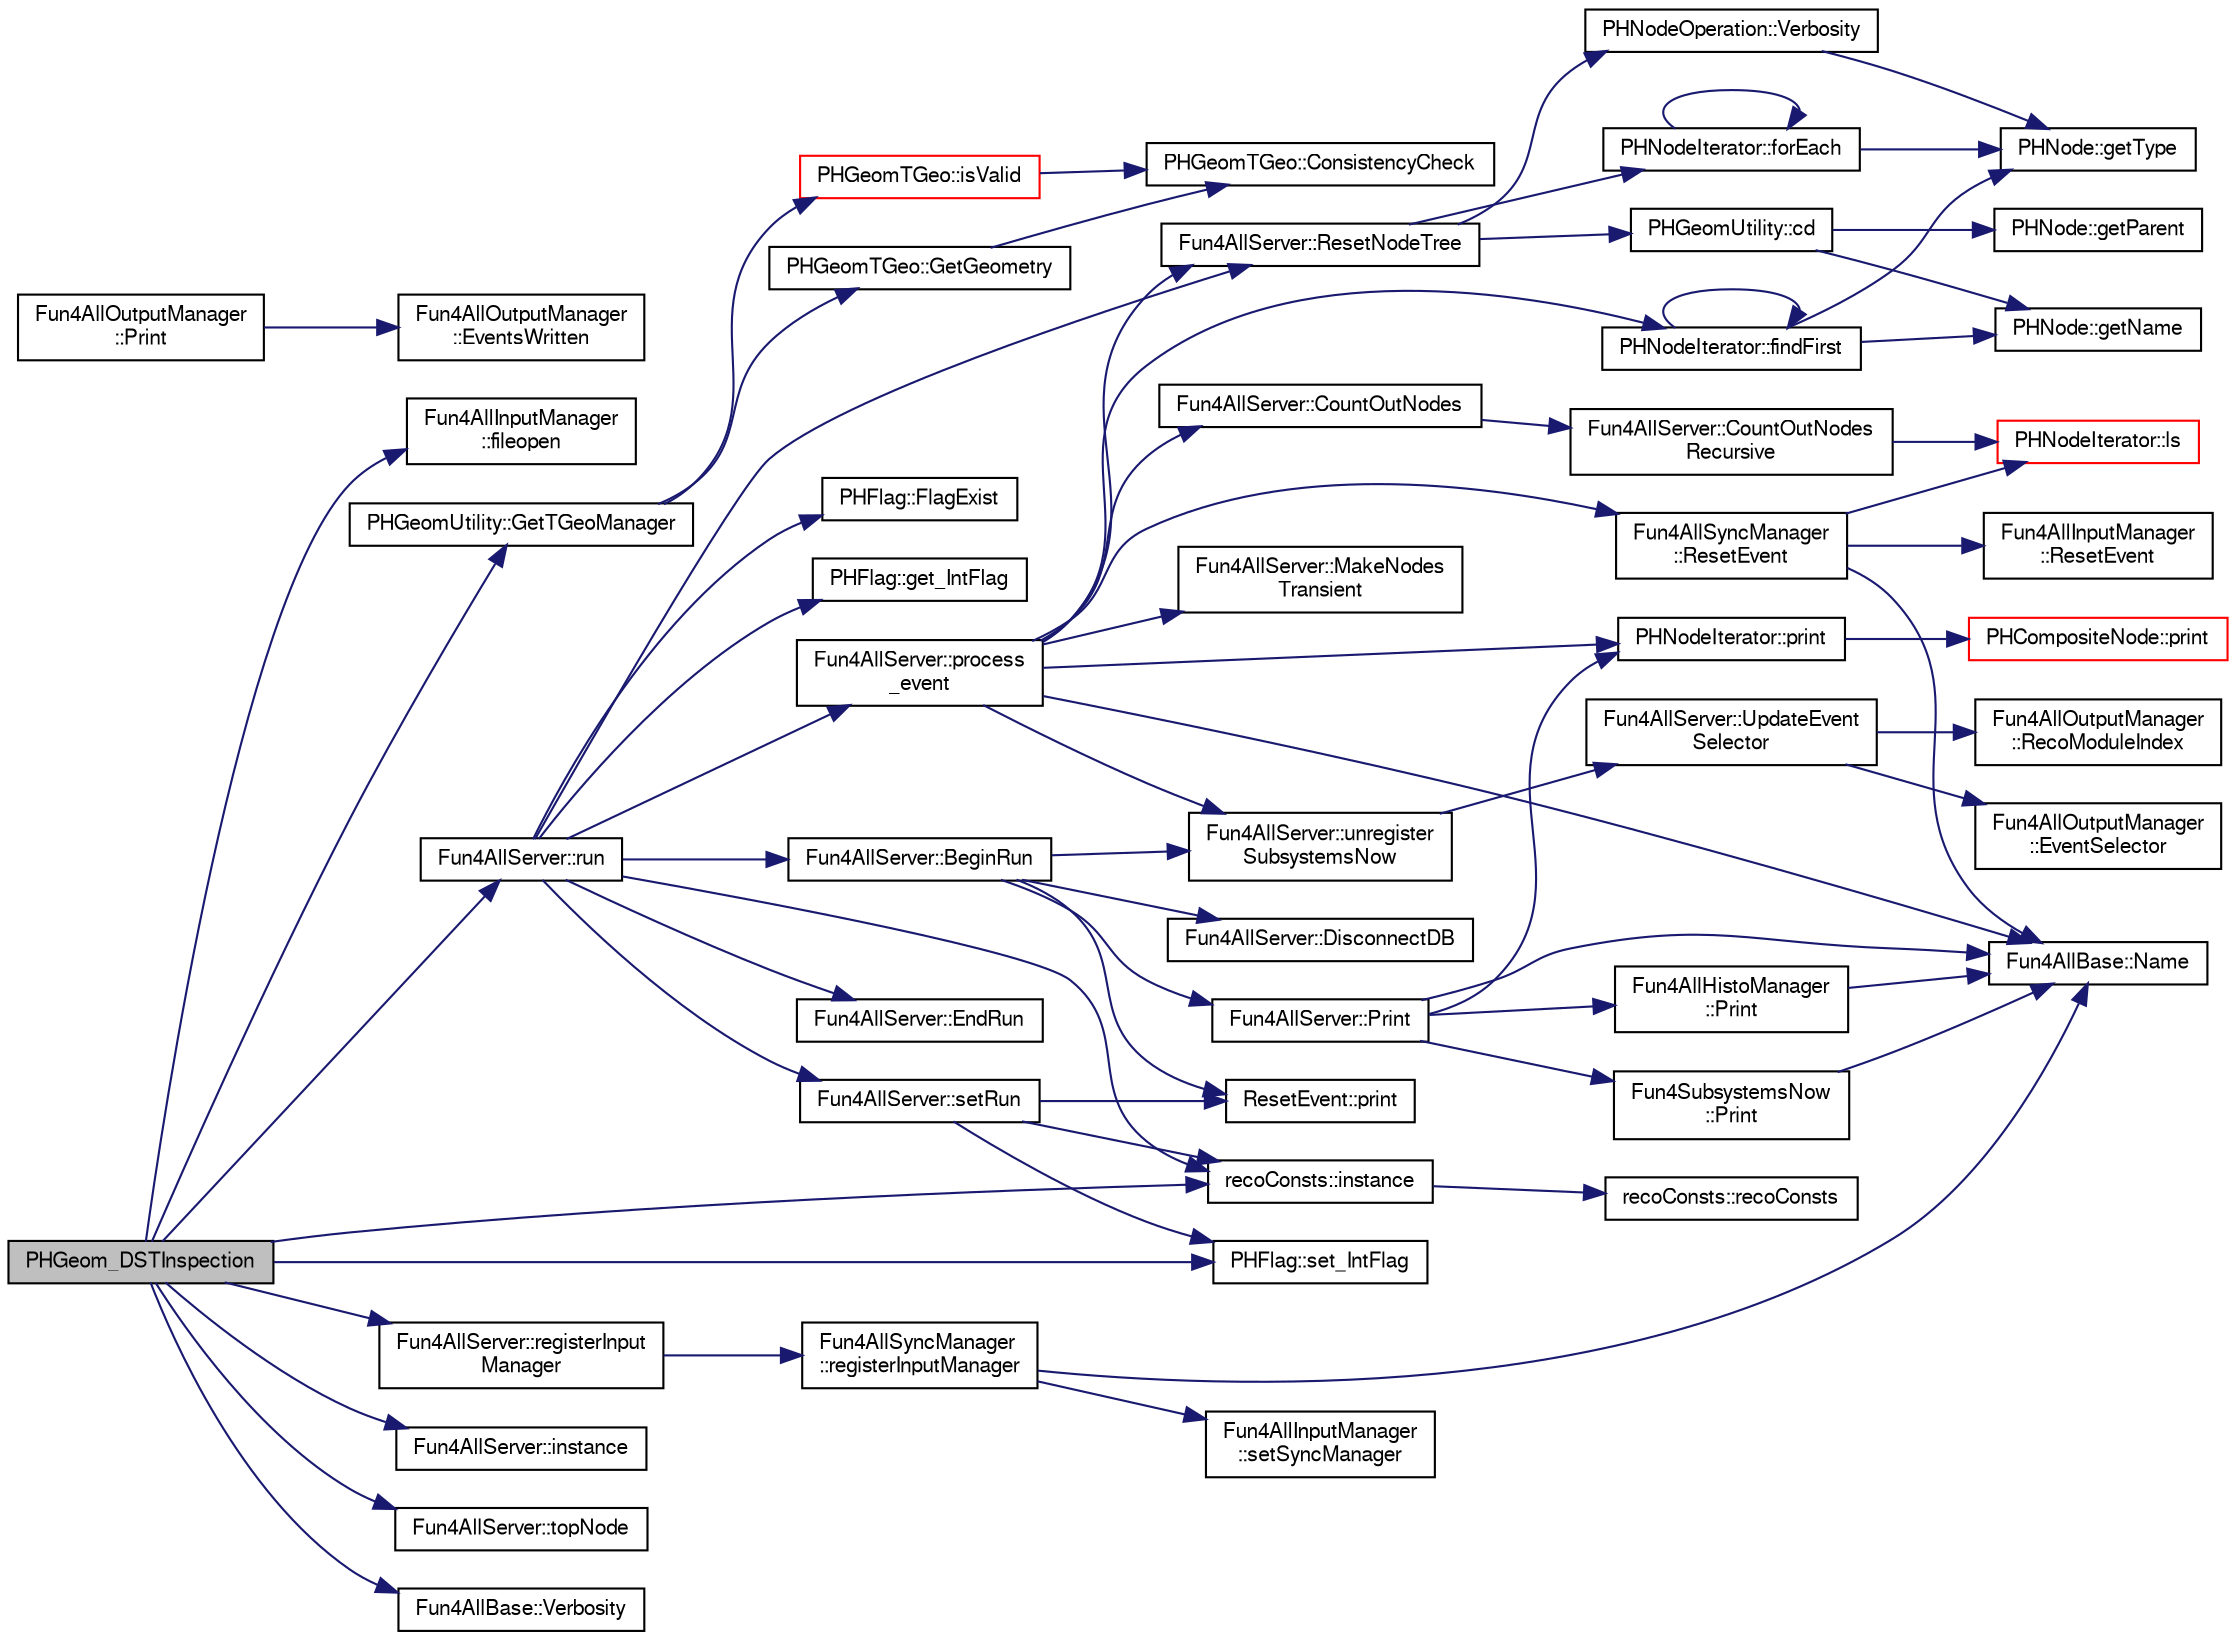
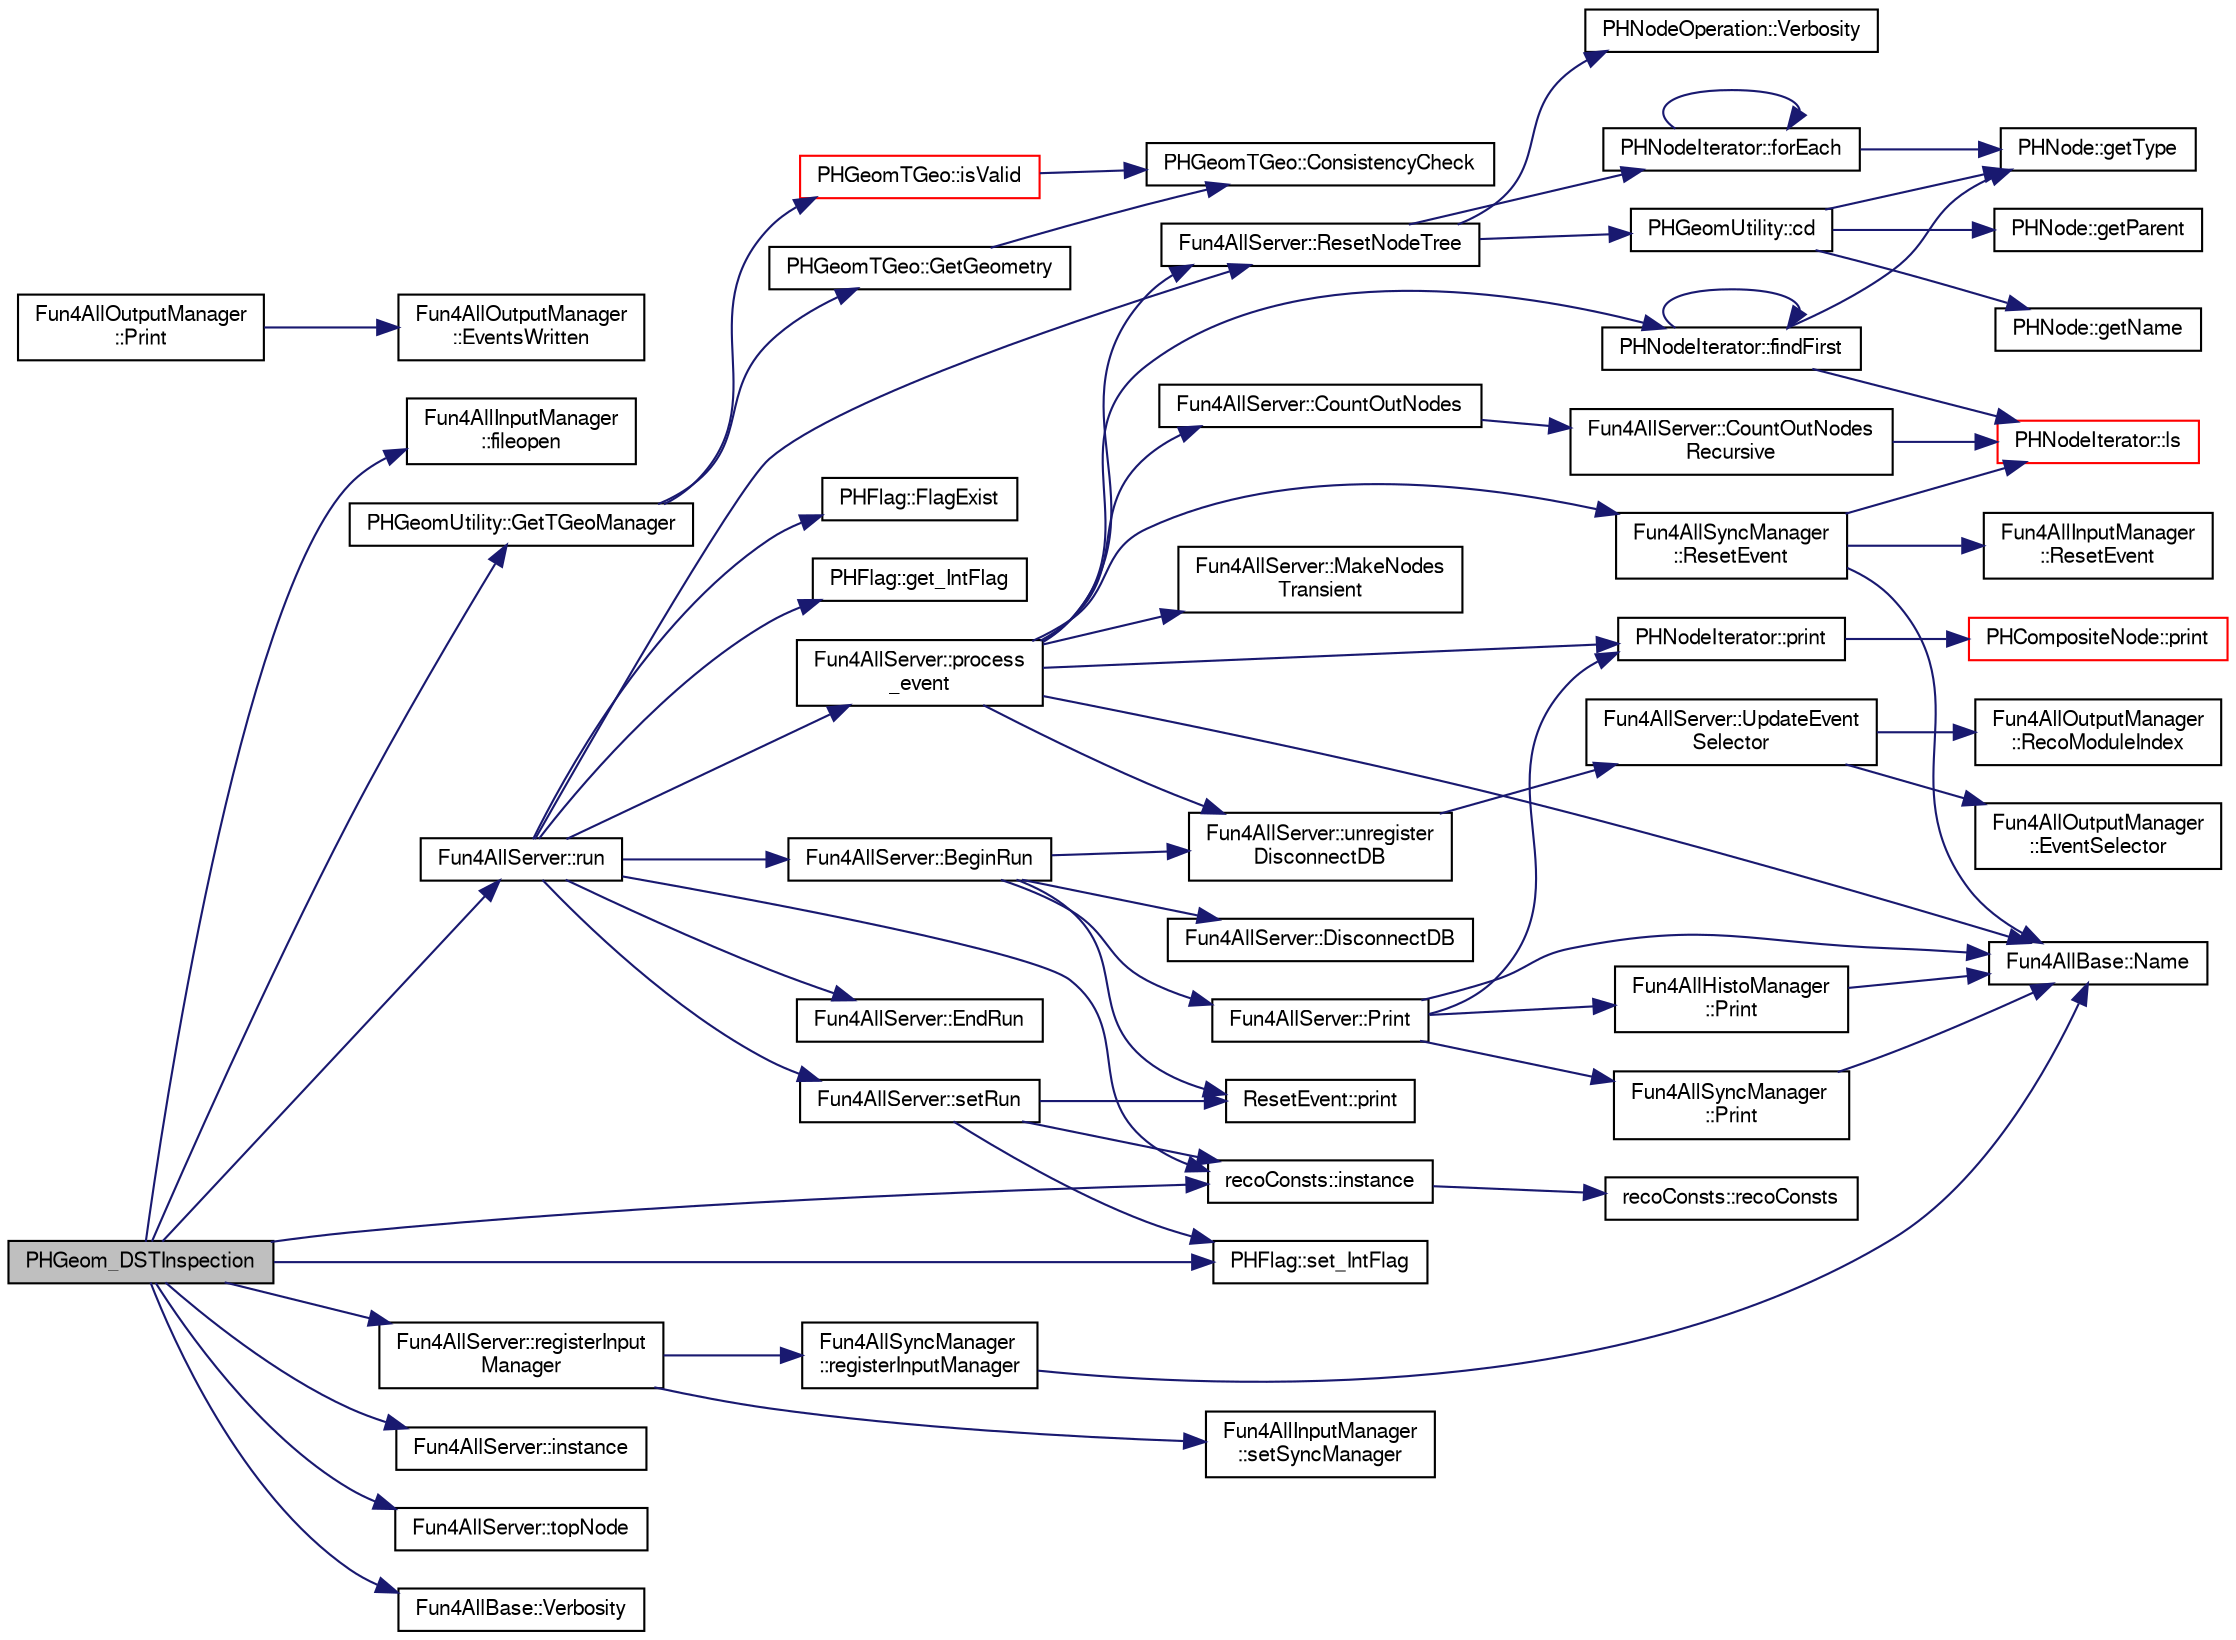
  digraph {
    rankdir=LR
    node [color=black fontname=FreeSans fontsize=10 shape=record]
    edge [color=midnightblue fontname=FreeSans fontsize=10 labelfontname=FreeSans labelfontsize=10 style=solid]
    n1 [fillcolor=grey75 fontcolor=black height=0.2 label=PHGeom_DSTInspection style=filled width=0.4]
    n2 [height=0.2 label="Fun4AllInputManager\l::fileopen" width=0.4]
    n3 [height=0.2 label="PHGeomUtility::GetTGeoManager" width=0.4]
    n4 [height=0.2 label="recoConsts::instance" width=0.4]
    n5 [height=0.2 label="Fun4AllServer::instance" width=0.4]
    n6 [height=0.2 label="Fun4AllServer::registerInput\lManager" width=0.4]
    n7 [height=0.2 label="Fun4AllServer::run" width=0.4]
    n8 [height=0.2 label="PHFlag::set_IntFlag" width=0.4]
    n9 [height=0.2 label="Fun4AllServer::topNode" width=0.4]
    n10 [height=0.2 label="Fun4AllBase::Verbosity" width=0.4]
    n11 [color=red height=0.2 label="PHGeomTGeo::isValid" width=0.4]
    n12 [height=0.2 label="PHGeomTGeo::GetGeometry" width=0.4]
    n13 [height=0.2 label="recoConsts::recoConsts" width=0.4]
    n14 [height=0.2 label="Fun4AllSyncManager\l::registerInputManager" width=0.4]
    n15 [height=0.2 label="PHFlag::FlagExist" width=0.4]
    n16 [height=0.2 label="PHFlag::get_IntFlag" width=0.4]
    n17 [height=0.2 label="Fun4AllServer::ResetNodeTree" width=0.4]
    n18 [height=0.2 label="Fun4AllServer::setRun" width=0.4]
    n19 [height=0.2 label="Fun4AllServer::BeginRun" width=0.4]
    n20 [height=0.2 label="Fun4AllServer::EndRun" width=0.4]
    n21 [height=0.2 label="Fun4AllServer::process\l_event" width=0.4]
    n22 [height=0.2 label="PHGeomTGeo::ConsistencyCheck" width=0.4]
    n23 [height=0.2 label="Fun4AllBase::Name" width=0.4]
    n24 [height=0.2 label="Fun4AllInputManager\l::setSyncManager" width=0.4]
    n25 [height=0.2 label="PHNodeOperation::Verbosity" width=0.4]
    n26 [height=0.2 label="PHGeomUtility::cd" width=0.4]
    n27 [height=0.2 label="PHNodeIterator::forEach" width=0.4]
    n28 [height=0.2 label="ResetEvent::print" width=0.4]
-   n29 [height=0.2 label="Fun4AllServer::unregister\lSubsystemsNow" width=0.4]
+   n29 [height=0.2 label="Fun4AllServer::unregister\lDisconnectDB" width=0.4]
    n30 [height=0.2 label="Fun4AllServer::DisconnectDB" width=0.4]
    n31 [height=0.2 label="Fun4AllServer::Print" width=0.4]
    n32 [height=0.2 label="PHNodeIterator::print" width=0.4]
    n33 [height=0.2 label="PHNodeIterator::findFirst" width=0.4]
    n34 [height=0.2 label="Fun4AllServer::CountOutNodes" width=0.4]
    n35 [height=0.2 label="Fun4AllServer::MakeNodes\lTransient" width=0.4]
    n36 [height=0.2 label="Fun4AllSyncManager\l::ResetEvent" width=0.4]
    n37 [height=0.2 label="PHNode::getParent" width=0.4]
    n38 [height=0.2 label="PHNode::getType" width=0.4]
    n39 [height=0.2 label="PHNode::getName" width=0.4]
    n40 [height=0.2 label="Fun4AllServer::UpdateEvent\lSelector" width=0.4]
    n41 [height=0.2 label="Fun4AllHistoManager\l::Print" width=0.4]
-   n42 [height=0.2 label="Fun4SubsystemsNow\l::Print" width=0.4]
+   n42 [height=0.2 label="Fun4AllSyncManager\l::Print" width=0.4]
    n43 [height=0.2 label="Fun4AllOutputManager\l::RecoModuleIndex" width=0.4]
    n44 [height=0.2 label="Fun4AllOutputManager\l::EventSelector" width=0.4]
    n45 [height=0.2 label="Fun4AllOutputManager\l::Print" width=0.4]
    n46 [height=0.2 label="Fun4AllOutputManager\l::EventsWritten" width=0.4]
    n47 [color=red height=0.2 label="PHCompositeNode::print" width=0.4]
    n48 [height=0.2 label="Fun4AllServer::CountOutNodes\lRecursive" width=0.4]
    n49 [color=red height=0.2 label="PHNodeIterator::ls" width=0.4]
    n50 [height=0.2 label="Fun4AllInputManager\l::ResetEvent" width=0.4]
    n1 -> n2
    n1 -> n3
    n1 -> n4
    n1 -> n5
    n1 -> n6
    n1 -> n7
    n1 -> n8
    n1 -> n9
    n1 -> n10
    n3 -> n11
    n3 -> n12
    n4 -> n13
    n6 -> n14
    n7 -> n4
    n7 -> n15
    n7 -> n16
    n7 -> n17
    n7 -> n18
    n7 -> n19
    n7 -> n20
    n7 -> n21
    n11 -> n22
    n12 -> n22
    n14 -> n23
-   n14 -> n24
+   n6 -> n24
    n17 -> n25
    n17 -> n26
    n17 -> n27
    n18 -> n4
    n18 -> n8
    n18 -> n28
    n19 -> n28
    n19 -> n29
    n19 -> n30
    n19 -> n31
    n21 -> n17
    n21 -> n23
    n21 -> n29
    n21 -> n32
    n21 -> n33
    n21 -> n34
    n21 -> n35
    n21 -> n36
    n26 -> n37
-   n25 -> n38
+   n26 -> n38
    n26 -> n39
    n27 -> n27
    n27 -> n38
    n29 -> n40
    n31 -> n23
    n31 -> n32
    n31 -> n41
    n31 -> n42
    n32 -> n47
    n33 -> n33
    n33 -> n38
-   n33 -> n39
+   n33 -> n49
    n34 -> n48
    n36 -> n23
    n36 -> n49
    n36 -> n50
    n40 -> n43
    n40 -> n44
    n41 -> n23
    n42 -> n23
    n45 -> n46
    n48 -> n49
  }
